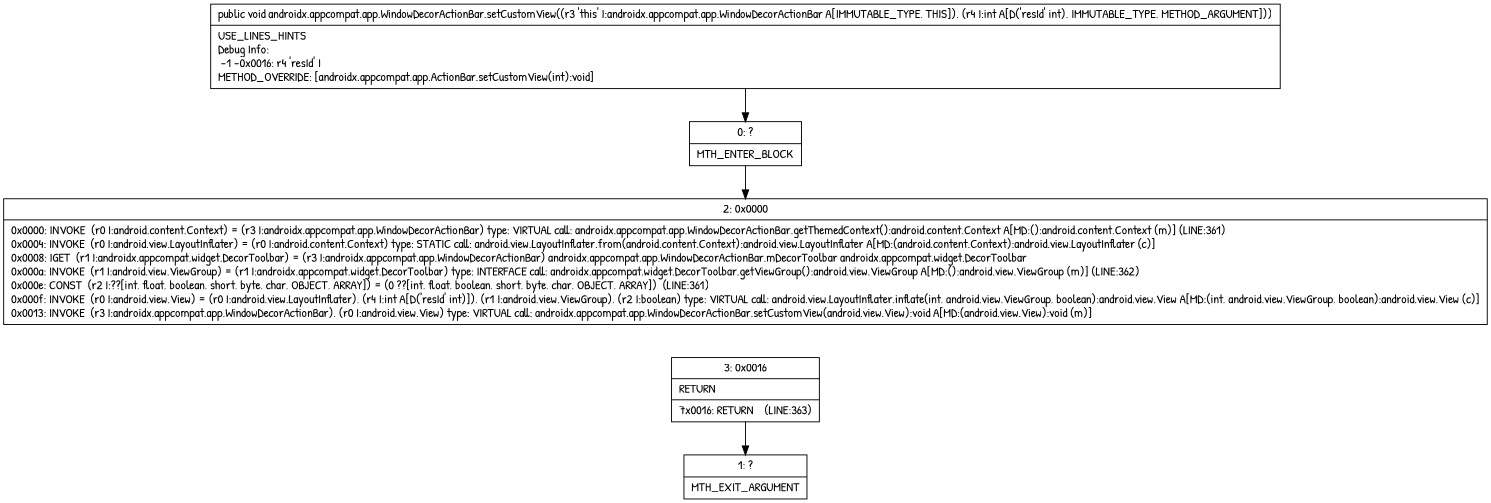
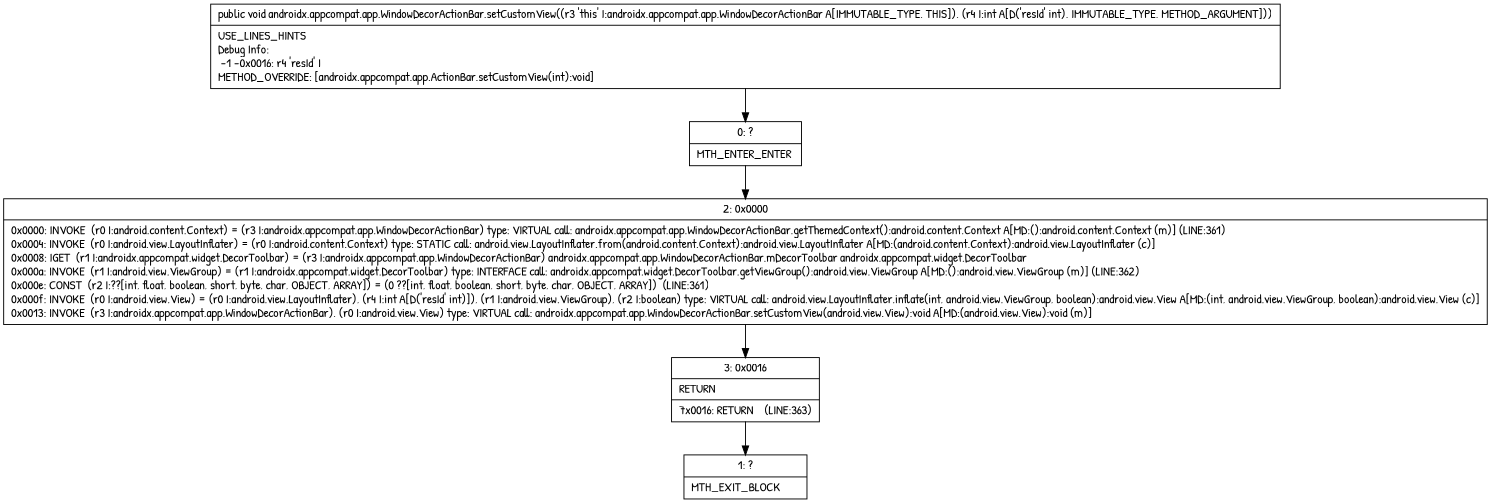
  digraph {
    fontname="Patrick Hand"
    node [fontname="Patrick Hand" shape=record]
    edge [fontname="Patrick Hand"]
-   n1 [label="{0\:\ ?|MTH_ENTER_BLOCK\l}"]
+   n1 [label="{0\:\ ?|MTH_ENTER_ENTER\l}"]
    n2 [label="{2\:\ 0x0000|0x0000: INVOKE  (r0 I:android.content.Context) = (r3 I:androidx.appcompat.app.WindowDecorActionBar) type: VIRTUAL call: androidx.appcompat.app.WindowDecorActionBar.getThemedContext():android.content.Context A[MD:():android.content.Context (m)] (LINE:361)\l0x0004: INVOKE  (r0 I:android.view.LayoutInflater) = (r0 I:android.content.Context) type: STATIC call: android.view.LayoutInflater.from(android.content.Context):android.view.LayoutInflater A[MD:(android.content.Context):android.view.LayoutInflater (c)]\l0x0008: IGET  (r1 I:androidx.appcompat.widget.DecorToolbar) = (r3 I:androidx.appcompat.app.WindowDecorActionBar) androidx.appcompat.app.WindowDecorActionBar.mDecorToolbar androidx.appcompat.widget.DecorToolbar \l0x000a: INVOKE  (r1 I:android.view.ViewGroup) = (r1 I:androidx.appcompat.widget.DecorToolbar) type: INTERFACE call: androidx.appcompat.widget.DecorToolbar.getViewGroup():android.view.ViewGroup A[MD:():android.view.ViewGroup (m)] (LINE:362)\l0x000e: CONST  (r2 I:??[int, float, boolean, short, byte, char, OBJECT, ARRAY]) = (0 ??[int, float, boolean, short, byte, char, OBJECT, ARRAY])  (LINE:361)\l0x000f: INVOKE  (r0 I:android.view.View) = (r0 I:android.view.LayoutInflater), (r4 I:int A[D('resId' int)]), (r1 I:android.view.ViewGroup), (r2 I:boolean) type: VIRTUAL call: android.view.LayoutInflater.inflate(int, android.view.ViewGroup, boolean):android.view.View A[MD:(int, android.view.ViewGroup, boolean):android.view.View (c)]\l0x0013: INVOKE  (r3 I:androidx.appcompat.app.WindowDecorActionBar), (r0 I:android.view.View) type: VIRTUAL call: androidx.appcompat.app.WindowDecorActionBar.setCustomView(android.view.View):void A[MD:(android.view.View):void (m)]\l}"]
    n3 [label="{3\:\ 0x0016|RETURN\l|7x0016: RETURN    (LINE:363)\l}"]
-   n4 [label="{1\:\ ?|MTH_EXIT_ARGUMENT\l}"]
+   n4 [label="{1\:\ ?|MTH_EXIT_BLOCK\l}"]
    n5 [label="{public void androidx.appcompat.app.WindowDecorActionBar.setCustomView((r3 'this' I:androidx.appcompat.app.WindowDecorActionBar A[IMMUTABLE_TYPE, THIS]), (r4 I:int A[D('resId' int), IMMUTABLE_TYPE, METHOD_ARGUMENT]))  | USE_LINES_HINTS\lDebug Info:\l  \-1 \-0x0016: r4 'resId' I\lMETHOD_OVERRIDE: [androidx.appcompat.app.ActionBar.setCustomView(int):void]\l}"]
    n1 -> n2
+   n2 -> n3
    n3 -> n4
    n5 -> n1
  }
